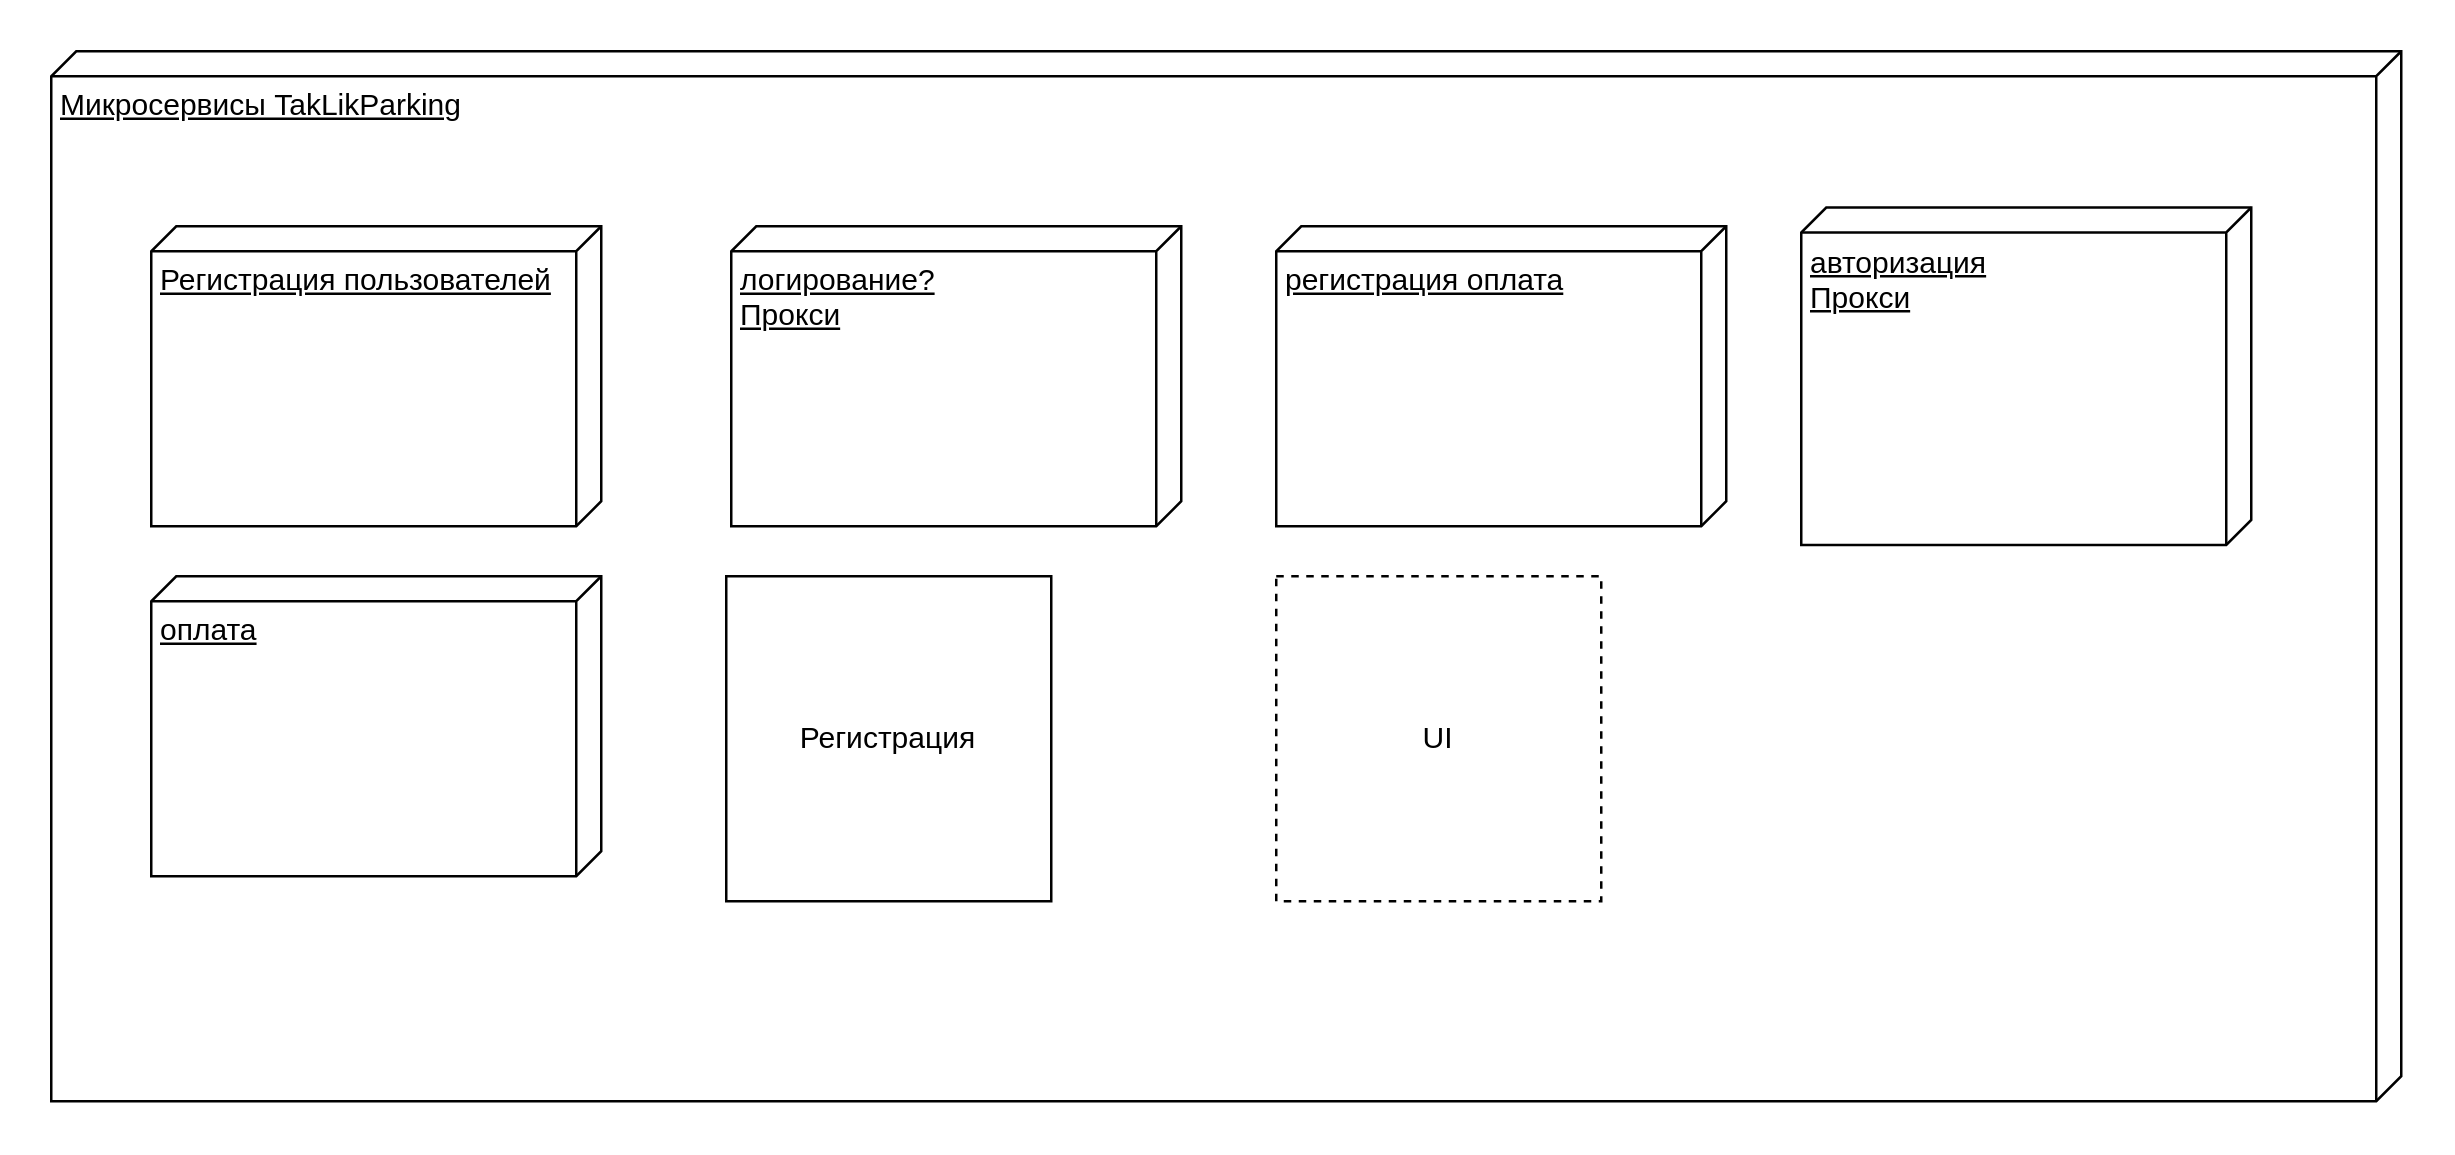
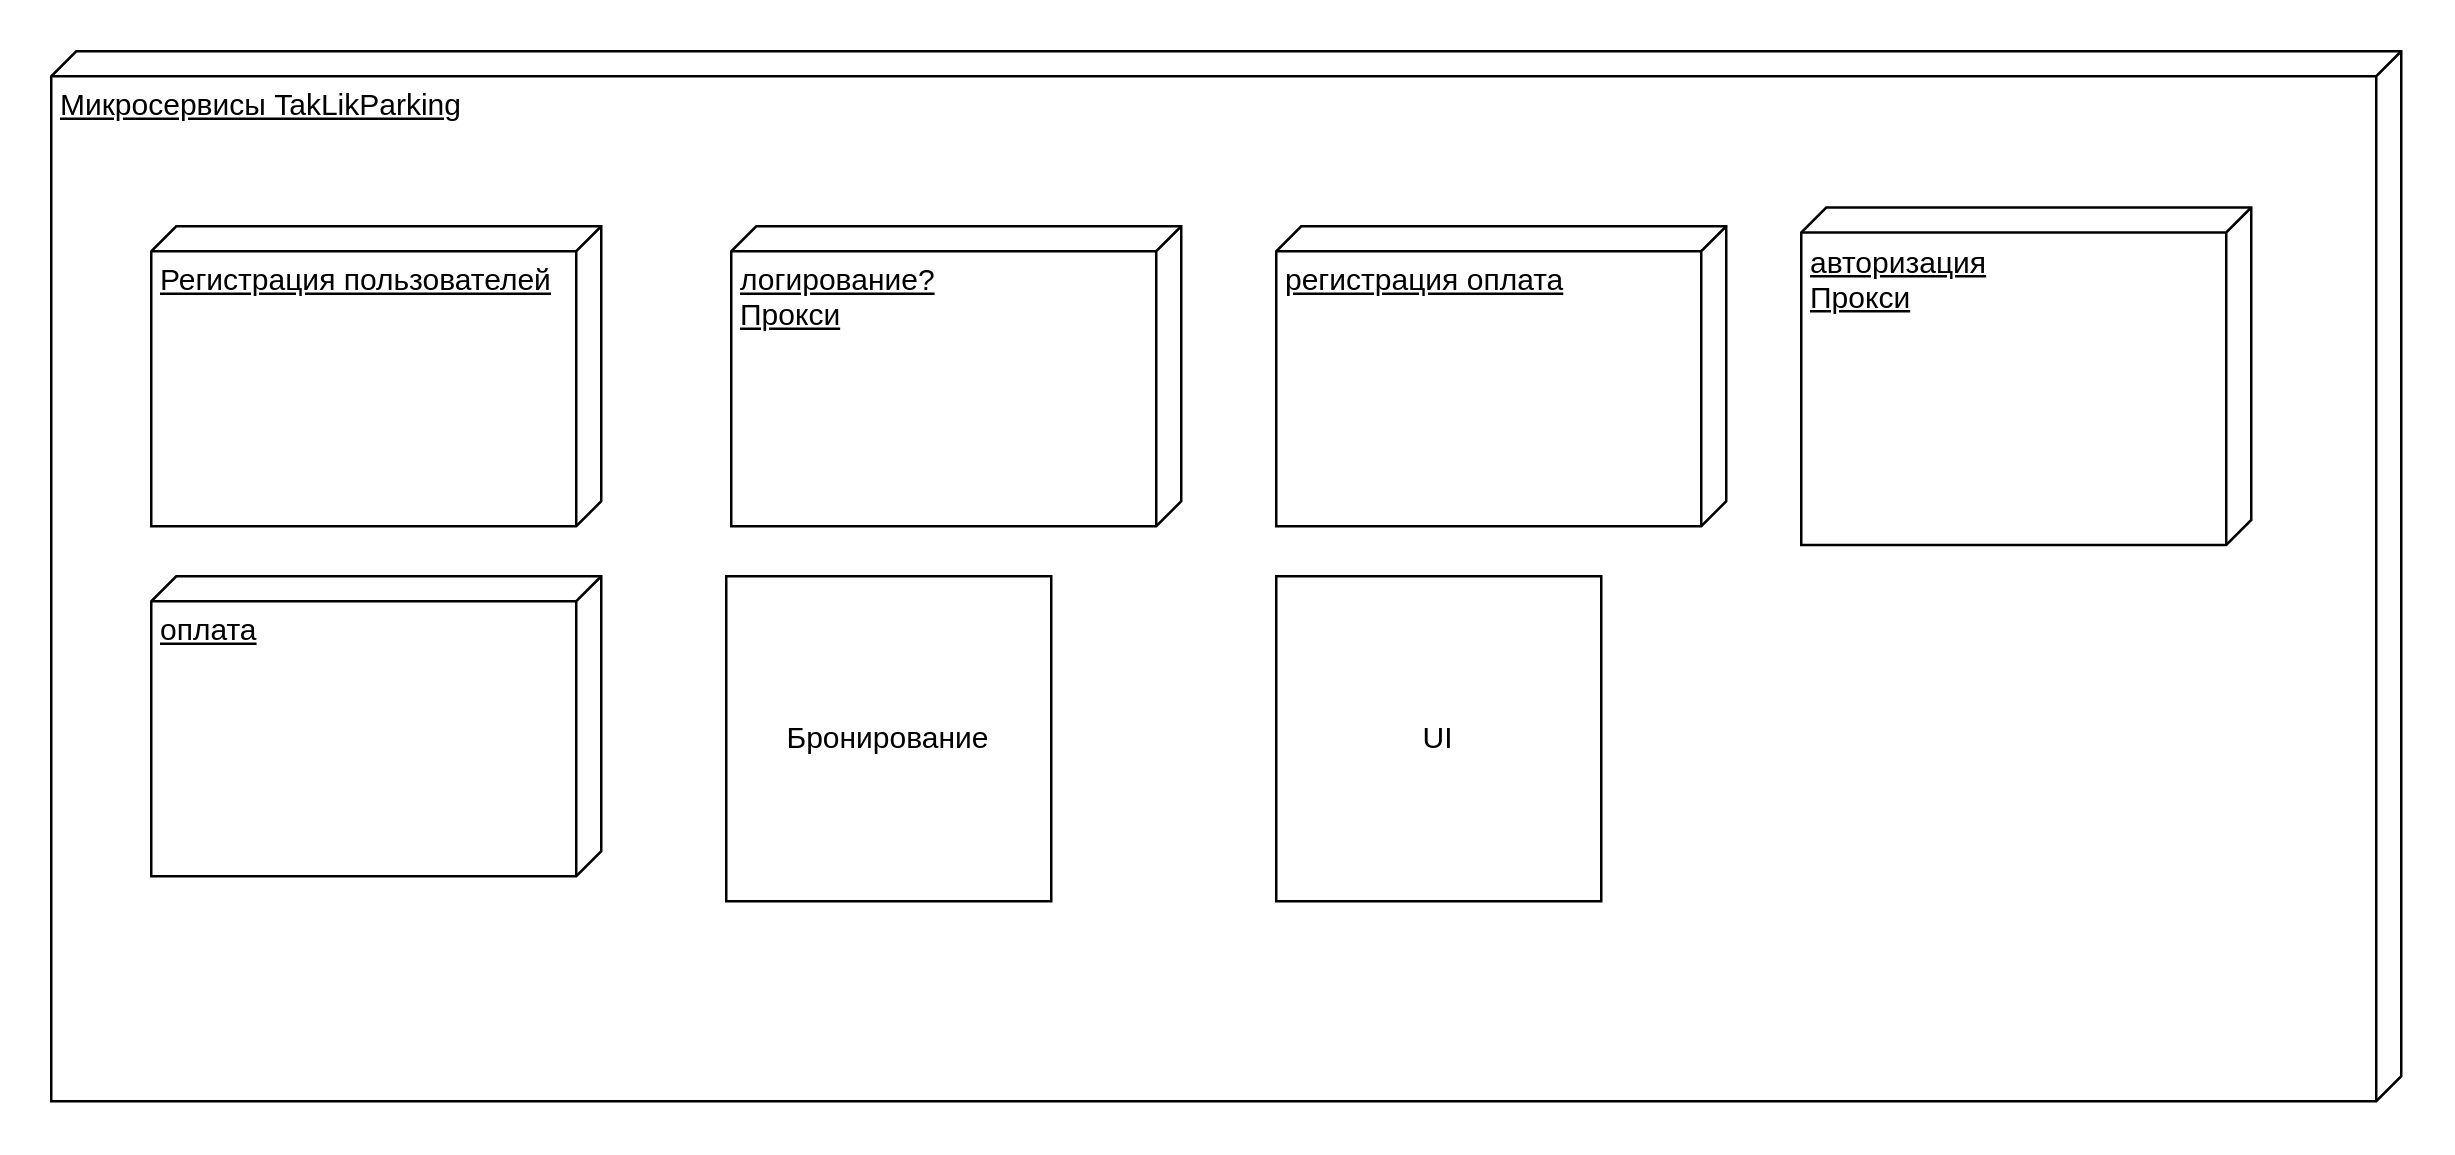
  <mxCell id="0" />
  <mxCell id="1" parent="0" />
  <mxCell id="2" value="Регистрация пользователей" style="verticalAlign=top;align=left;spacingTop=8;spacingLeft=2;spacingRight=12;shape=cube;size=10;direction=south;fontStyle=4;html=1;whiteSpace=wrap;" parent="1" vertex="1"><mxGeometry x="60" y="90" width="180" height="120" as="geometry" /></mxCell>
  <mxCell id="3" value="регистрация оплата" style="verticalAlign=top;align=left;spacingTop=8;spacingLeft=2;spacingRight=12;shape=cube;size=10;direction=south;fontStyle=4;html=1;whiteSpace=wrap;" parent="1" vertex="1"><mxGeometry x="510" y="90" width="180" height="120" as="geometry" /></mxCell>
  <mxCell id="4" value="оплата" style="verticalAlign=top;align=left;spacingTop=8;spacingLeft=2;spacingRight=12;shape=cube;size=10;direction=south;fontStyle=4;html=1;whiteSpace=wrap;" parent="1" vertex="1"><mxGeometry x="60" y="230" width="180" height="120" as="geometry" /></mxCell>
  <mxCell id="5" value="авторизация&lt;br&gt;Прокси" style="verticalAlign=top;align=left;spacingTop=8;spacingLeft=2;spacingRight=12;shape=cube;size=10;direction=south;fontStyle=4;html=1;whiteSpace=wrap;" parent="1" vertex="1"><mxGeometry x="720" y="82.5" width="180" height="135" as="geometry" /></mxCell>
  <mxCell id="6" value="логирование?&lt;br&gt;Прокси" style="verticalAlign=top;align=left;spacingTop=8;spacingLeft=2;spacingRight=12;shape=cube;size=10;direction=south;fontStyle=4;html=1;whiteSpace=wrap;" parent="1" vertex="1"><mxGeometry x="292" y="90" width="180" height="120" as="geometry" /></mxCell>
  <mxCell id="7" value="Микросервисы TakLikParking" style="verticalAlign=top;align=left;spacingTop=8;spacingLeft=2;spacingRight=12;shape=cube;size=10;direction=south;fontStyle=4;html=1;whiteSpace=wrap;fillColor=none;" parent="1" vertex="1"><mxGeometry x="20" y="20" width="940" height="420" as="geometry" /></mxCell>
- <mxCell id="8" value="Регистрация" style="whiteSpace=wrap;html=1;aspect=fixed;" vertex="1" parent="1"><mxGeometry x="290" y="230" width="130" height="130" as="geometry" /></mxCell>
- <mxCell id="9" value="UI" style="whiteSpace=wrap;html=1;aspect=fixed;dashed=1;" vertex="1" parent="1"><mxGeometry x="510" y="230" width="130" height="130" as="geometry" /></mxCell>
+ <mxCell id="8" value="Бронирование" style="whiteSpace=wrap;html=1;aspect=fixed;" vertex="1" parent="1"><mxGeometry x="290" y="230" width="130" height="130" as="geometry" /></mxCell>
+ <mxCell id="9" value="UI" style="whiteSpace=wrap;html=1;aspect=fixed;" vertex="1" parent="1"><mxGeometry x="510" y="230" width="130" height="130" as="geometry" /></mxCell>
